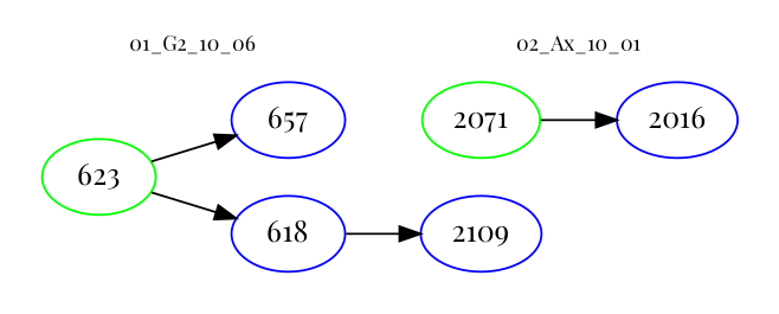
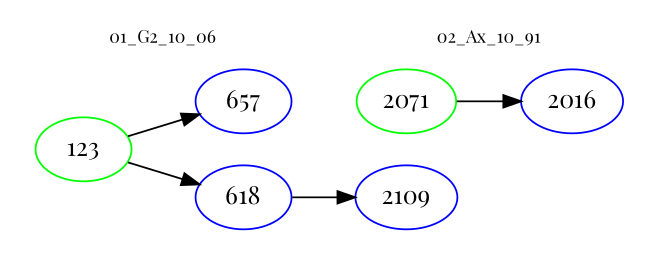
  digraph {
    fontname="Playfair Display"
    rankdir=LR
    node [color=blue fontname="Playfair Display"]
    edge [color=black fontname="Playfair Display"]
    n1 [color=green label=2071]
    n2 [label=2016]
    n3 [label=2109]
-   n4 [color=green label=623]
+   n4 [color=green label=123]
    n5 [label=618]
    n6 [label=657]
    subgraph cluster_1 {
      color=white
      fontsize=10
-     label="02_Ax_10_01"
+     label="02_Ax_10_91"
      n1
      n2
      n3
    }
    subgraph cluster_2 {
      color=white
      fontsize=10
      label="01_G2_10_06"
      n4
      n5
      n6
    }
    n1 -> n2
    n4 -> n5
    n4 -> n6
    n5 -> n3
  }
